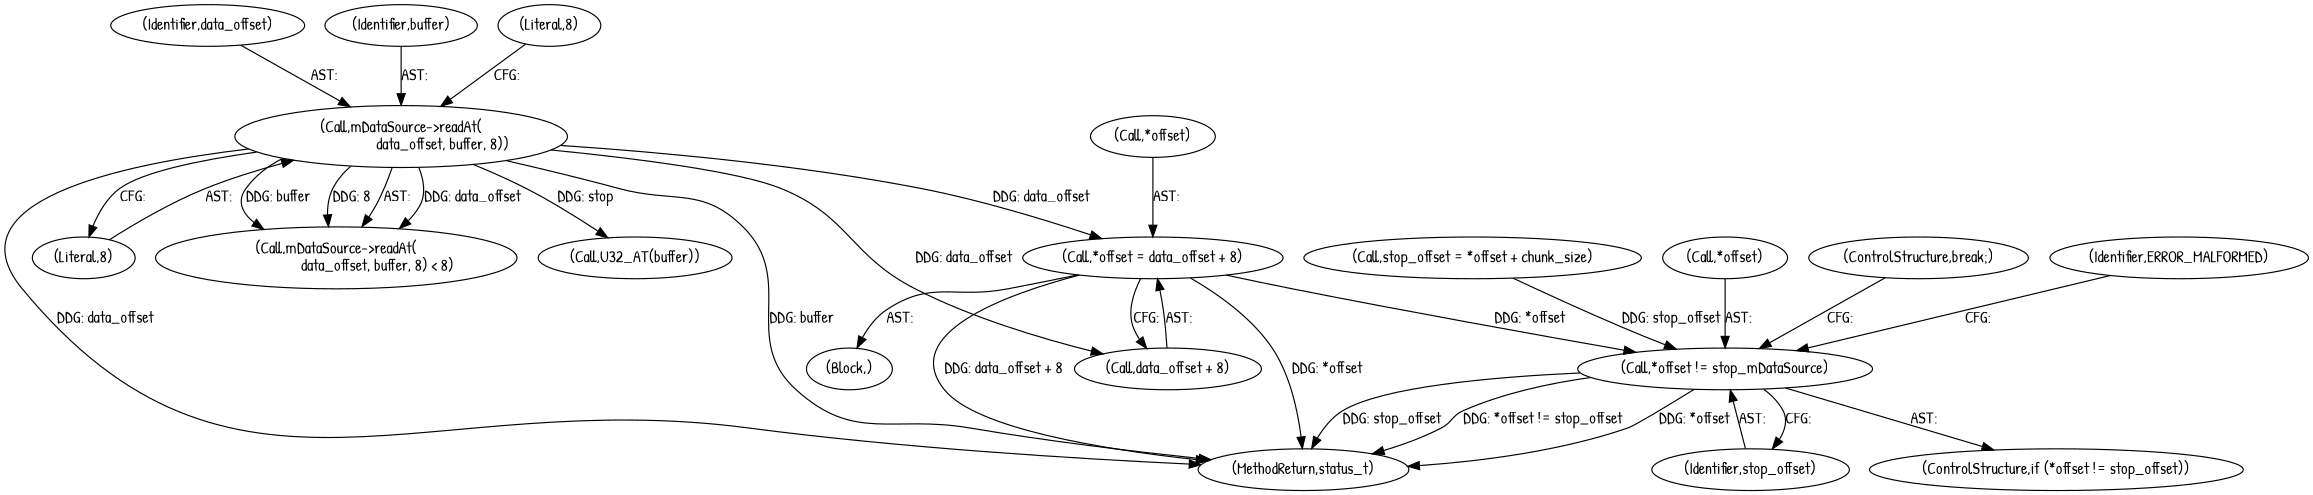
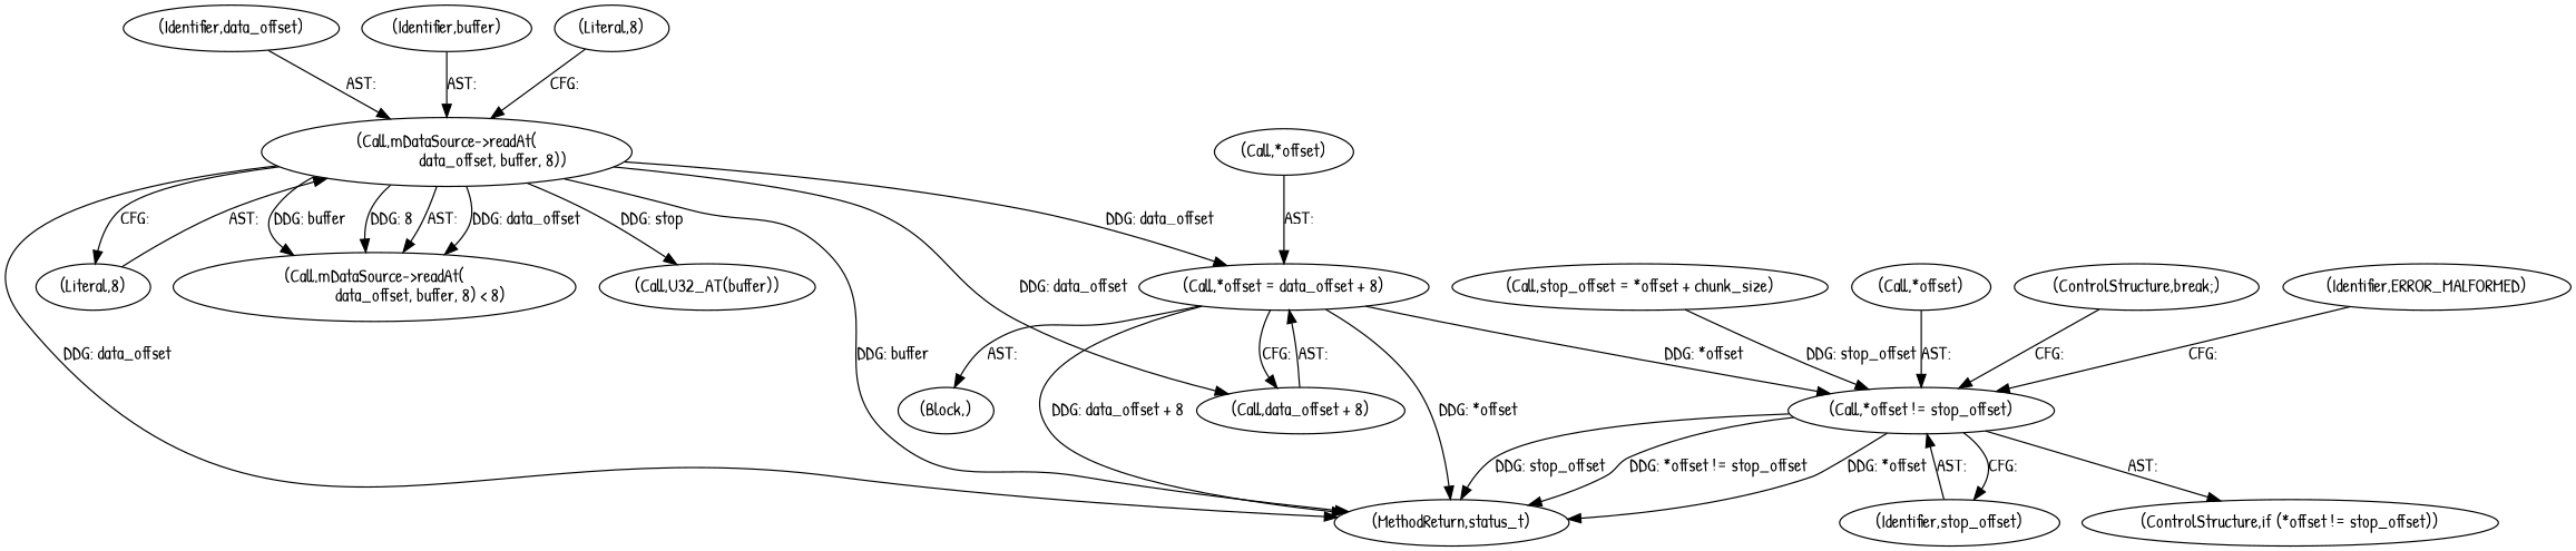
  digraph {
    fontname="Patrick Hand"
    node [fontname="Patrick Hand"]
    edge [fontname="Patrick Hand"]
    n1 [label="(Call,*offset = data_offset + 8)"]
-   n2 [label="(Call,*offset != stop_mDataSource)"]
+   n2 [label="(Call,*offset != stop_offset)"]
    n3 [label="(Block,)"]
    n4 [label="(Call,data_offset + 8)"]
    n5 [label="(MethodReturn,status_t)"]
    n6 [label="(Identifier,stop_offset)"]
    n7 [label="(ControlStructure,if (*offset != stop_offset))"]
    n8 [label="(Call,mDataSource->readAt(\n                        data_offset, buffer, 8))"]
    n9 [label="(Literal,8)"]
    n10 [label="(Call,mDataSource->readAt(\n                        data_offset, buffer, 8) < 8)"]
    n11 [label="(Call,U32_AT(buffer))"]
    n12 [label="(Identifier,ERROR_MALFORMED)"]
    n13 [label="(Identifier,data_offset)"]
    n14 [label="(Call,stop_offset = *offset + chunk_size)"]
    n15 [label="(Call,*offset)"]
    n16 [label="(Identifier,buffer)"]
    n17 [label="(Literal,8)"]
    n18 [label="(Call,*offset)"]
    n19 [label="(ControlStructure,break;)"]
    n1 -> n2 [label="DDG: *offset"]
    n1 -> n3 [label="AST: "]
    n1 -> n4 [label="CFG: "]
    n1 -> n5 [label="DDG: data_offset + 8"]
    n1 -> n5 [label="DDG: *offset"]
    n2 -> n5 [label="DDG: *offset"]
    n2 -> n5 [label="DDG: stop_offset"]
    n2 -> n5 [label="DDG: *offset != stop_offset"]
    n2 -> n6 [label="CFG: "]
    n2 -> n7 [label="AST: "]
    n4 -> n1 [label="AST: "]
    n6 -> n2 [label="AST: "]
    n8 -> n1 [label="DDG: data_offset"]
    n8 -> n4 [label="DDG: data_offset"]
    n8 -> n5 [label="DDG: data_offset"]
    n8 -> n5 [label="DDG: buffer"]
    n8 -> n9 [label="CFG: "]
    n8 -> n10 [label="AST: "]
    n8 -> n10 [label="DDG: data_offset"]
    n8 -> n10 [label="DDG: buffer"]
    n8 -> n10 [label="DDG: 8"]
    n8 -> n11 [label="DDG: stop"]
    n9 -> n8 [label="AST: "]
    n12 -> n2 [label="CFG: "]
    n13 -> n8 [label="AST: "]
    n14 -> n2 [label="DDG: stop_offset"]
    n15 -> n1 [label="AST: "]
    n16 -> n8 [label="AST: "]
    n17 -> n8 [label="CFG: "]
    n18 -> n2 [label="AST: "]
    n19 -> n2 [label="CFG: "]
  }
